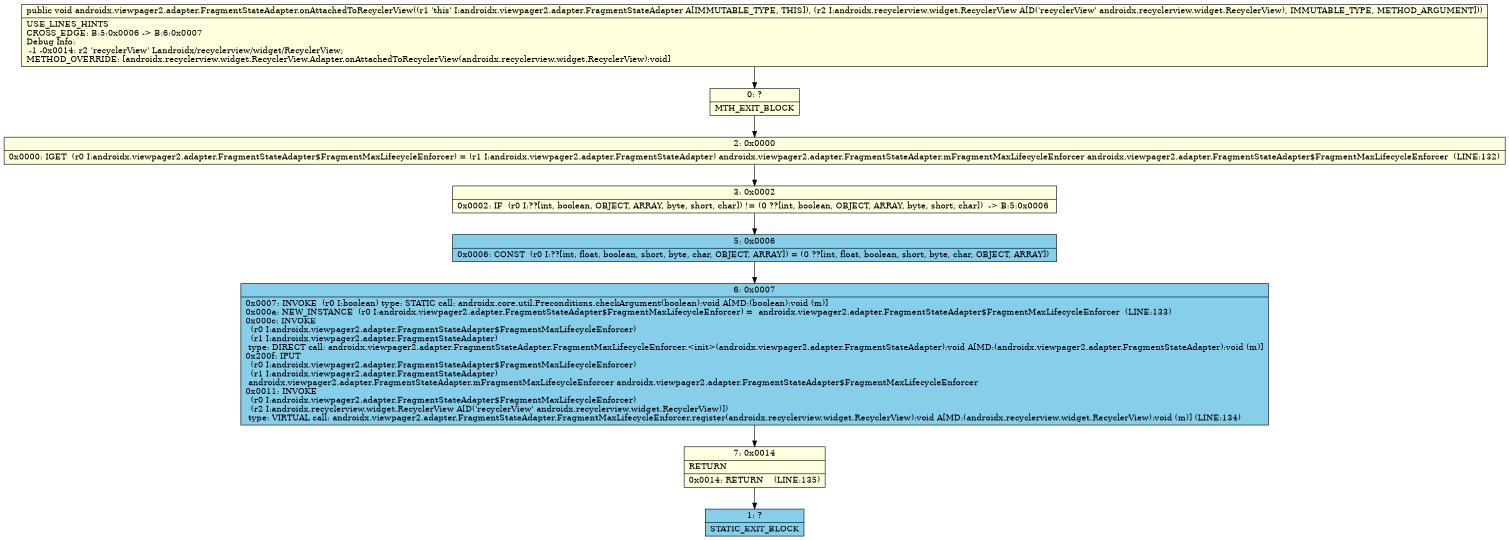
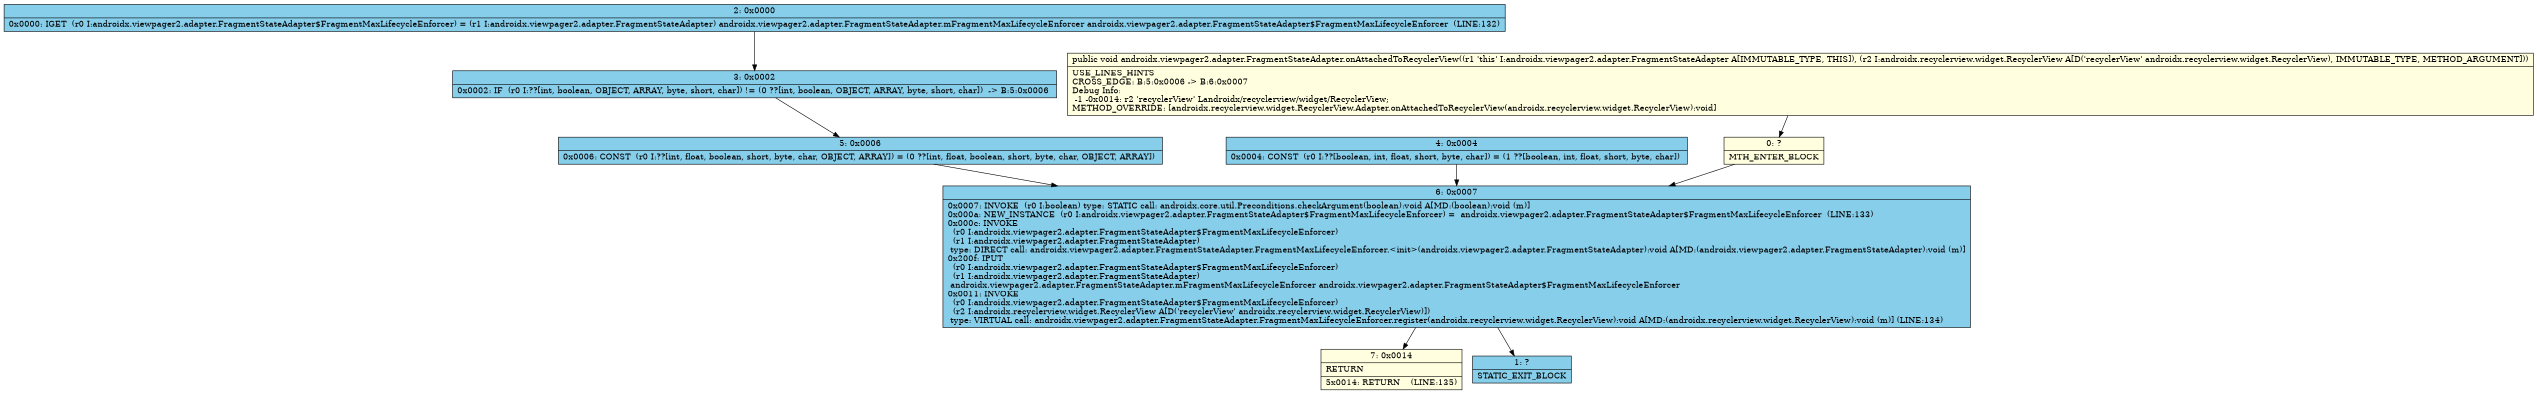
  digraph {
    node [fillcolor=skyblue shape=record style=filled]
-   n1 [fillcolor=lightyellow label="{0\:\ ?|MTH_EXIT_BLOCK\l}"]
-   n2 [fillcolor=lightyellow label="{2\:\ 0x0000|0x0000: IGET  (r0 I:androidx.viewpager2.adapter.FragmentStateAdapter$FragmentMaxLifecycleEnforcer) = (r1 I:androidx.viewpager2.adapter.FragmentStateAdapter) androidx.viewpager2.adapter.FragmentStateAdapter.mFragmentMaxLifecycleEnforcer androidx.viewpager2.adapter.FragmentStateAdapter$FragmentMaxLifecycleEnforcer  (LINE:132)\l}"]
-   n3 [fillcolor=lightyellow label="{3\:\ 0x0002|0x0002: IF  (r0 I:??[int, boolean, OBJECT, ARRAY, byte, short, char]) != (0 ??[int, boolean, OBJECT, ARRAY, byte, short, char])  \-\> B:5:0x0006 \l}"]
+   n1 [fillcolor=lightyellow label="{0\:\ ?|MTH_ENTER_BLOCK\l}"]
+   n2 [label="{2\:\ 0x0000|0x0000: IGET  (r0 I:androidx.viewpager2.adapter.FragmentStateAdapter$FragmentMaxLifecycleEnforcer) = (r1 I:androidx.viewpager2.adapter.FragmentStateAdapter) androidx.viewpager2.adapter.FragmentStateAdapter.mFragmentMaxLifecycleEnforcer androidx.viewpager2.adapter.FragmentStateAdapter$FragmentMaxLifecycleEnforcer  (LINE:132)\l}"]
+   n3 [label="{3\:\ 0x0002|0x0002: IF  (r0 I:??[int, boolean, OBJECT, ARRAY, byte, short, char]) != (0 ??[int, boolean, OBJECT, ARRAY, byte, short, char])  \-\> B:5:0x0006 \l}"]
    n4 [label="{5\:\ 0x0006|0x0006: CONST  (r0 I:??[int, float, boolean, short, byte, char, OBJECT, ARRAY]) = (0 ??[int, float, boolean, short, byte, char, OBJECT, ARRAY]) \l}"]
+   n5 [label="{4\:\ 0x0004|0x0004: CONST  (r0 I:??[boolean, int, float, short, byte, char]) = (1 ??[boolean, int, float, short, byte, char]) \l}"]
    n6 [label="{6\:\ 0x0007|0x0007: INVOKE  (r0 I:boolean) type: STATIC call: androidx.core.util.Preconditions.checkArgument(boolean):void A[MD:(boolean):void (m)]\l0x000a: NEW_INSTANCE  (r0 I:androidx.viewpager2.adapter.FragmentStateAdapter$FragmentMaxLifecycleEnforcer) =  androidx.viewpager2.adapter.FragmentStateAdapter$FragmentMaxLifecycleEnforcer  (LINE:133)\l0x000c: INVOKE  \l  (r0 I:androidx.viewpager2.adapter.FragmentStateAdapter$FragmentMaxLifecycleEnforcer)\l  (r1 I:androidx.viewpager2.adapter.FragmentStateAdapter)\l type: DIRECT call: androidx.viewpager2.adapter.FragmentStateAdapter.FragmentMaxLifecycleEnforcer.\<init\>(androidx.viewpager2.adapter.FragmentStateAdapter):void A[MD:(androidx.viewpager2.adapter.FragmentStateAdapter):void (m)]\l0x200f: IPUT  \l  (r0 I:androidx.viewpager2.adapter.FragmentStateAdapter$FragmentMaxLifecycleEnforcer)\l  (r1 I:androidx.viewpager2.adapter.FragmentStateAdapter)\l androidx.viewpager2.adapter.FragmentStateAdapter.mFragmentMaxLifecycleEnforcer androidx.viewpager2.adapter.FragmentStateAdapter$FragmentMaxLifecycleEnforcer \l0x0011: INVOKE  \l  (r0 I:androidx.viewpager2.adapter.FragmentStateAdapter$FragmentMaxLifecycleEnforcer)\l  (r2 I:androidx.recyclerview.widget.RecyclerView A[D('recyclerView' androidx.recyclerview.widget.RecyclerView)])\l type: VIRTUAL call: androidx.viewpager2.adapter.FragmentStateAdapter.FragmentMaxLifecycleEnforcer.register(androidx.recyclerview.widget.RecyclerView):void A[MD:(androidx.recyclerview.widget.RecyclerView):void (m)] (LINE:134)\l}"]
-   n7 [fillcolor=lightyellow label="{7\:\ 0x0014|RETURN\l|0x0014: RETURN    (LINE:135)\l}"]
+   n7 [fillcolor=lightyellow label="{7\:\ 0x0014|RETURN\l|5x0014: RETURN    (LINE:135)\l}"]
    n8 [label="{1\:\ ?|STATIC_EXIT_BLOCK\l}"]
    n9 [fillcolor=lightyellow label="{public void androidx.viewpager2.adapter.FragmentStateAdapter.onAttachedToRecyclerView((r1 'this' I:androidx.viewpager2.adapter.FragmentStateAdapter A[IMMUTABLE_TYPE, THIS]), (r2 I:androidx.recyclerview.widget.RecyclerView A[D('recyclerView' androidx.recyclerview.widget.RecyclerView), IMMUTABLE_TYPE, METHOD_ARGUMENT]))  | USE_LINES_HINTS\lCROSS_EDGE: B:5:0x0006 \-\> B:6:0x0007\lDebug Info:\l  \-1 \-0x0014: r2 'recyclerView' Landroidx\/recyclerview\/widget\/RecyclerView;\lMETHOD_OVERRIDE: [androidx.recyclerview.widget.RecyclerView.Adapter.onAttachedToRecyclerView(androidx.recyclerview.widget.RecyclerView):void]\l}"]
-   n1 -> n2
+   n1 -> n6
    n2 -> n3
    n3 -> n4
    n4 -> n6
+   n5 -> n6
    n6 -> n7
-   n7 -> n8
+   n6 -> n8
    n9 -> n1
  }
